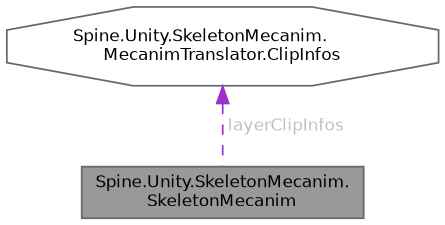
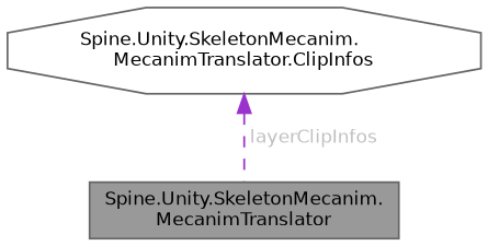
  digraph {
    node [color=gray40 fontname=Helvetica fontsize=10 style=filled]
-   n1 [fillcolor=grey60 fontcolor=black height=0.2 label="Spine.Unity.SkeletonMecanim.\lSkeletonMecanim" shape=box width=0.4]
+   n1 [fillcolor=grey60 fontcolor=black height=0.2 label="Spine.Unity.SkeletonMecanim.\lMecanimTranslator" shape=box width=0.4]
    n2 [fillcolor=white height=0.2 label="Spine.Unity.SkeletonMecanim.\lMecanimTranslator.ClipInfos" shape=octagon width=0.4]
    n2 -> n1 [color=darkorchid3 dir=back fontcolor=grey fontname=Helvetica fontsize=10 label=" layerClipInfos" labelfontname=Helvetica labelfontsize=10 style=dashed]
  }
